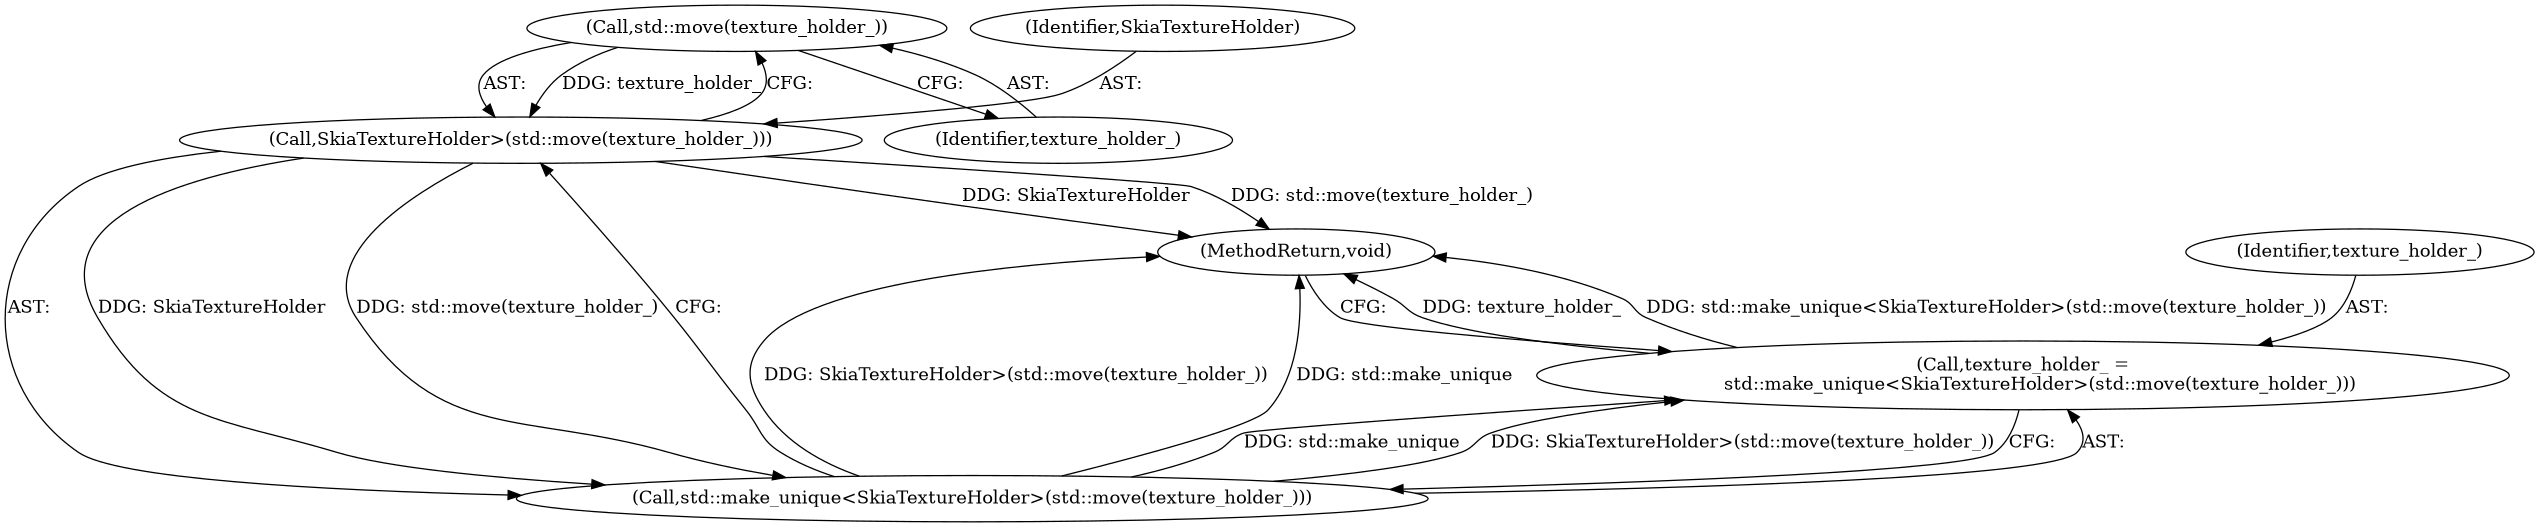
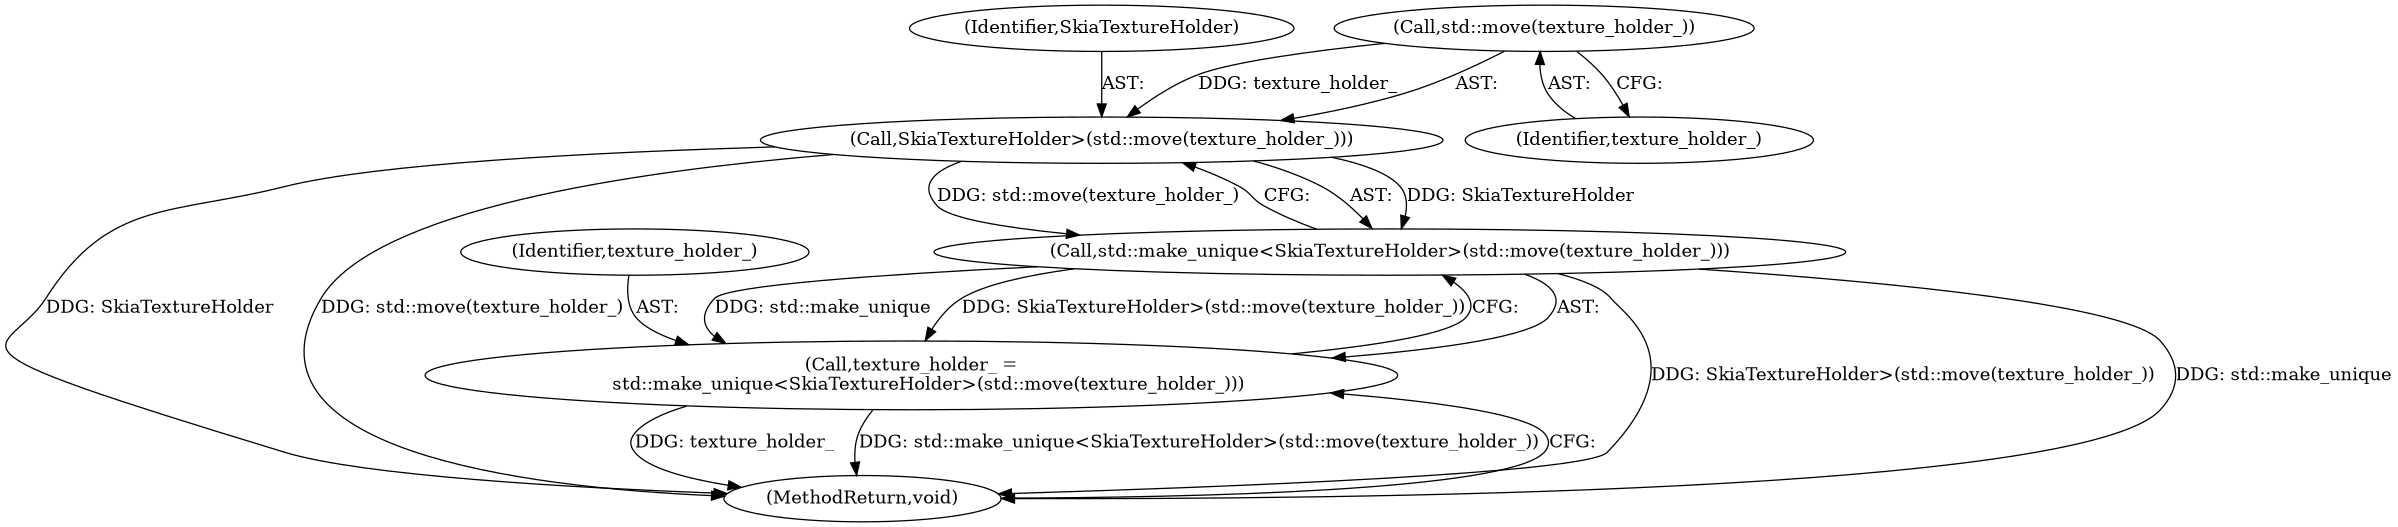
  digraph {
    n1 [label="(Call,std::move(texture_holder_))"]
    n2 [label="(Call,SkiaTextureHolder>(std::move(texture_holder_)))"]
    n3 [label="(Identifier,texture_holder_)"]
    n4 [label="(Call,std::make_unique<SkiaTextureHolder>(std::move(texture_holder_)))"]
    n5 [label="(MethodReturn,void)"]
    n6 [label="(Call,texture_holder_ =\n      std::make_unique<SkiaTextureHolder>(std::move(texture_holder_)))"]
    n7 [label="(Identifier,SkiaTextureHolder)"]
    n8 [label="(Identifier,texture_holder_)"]
    n1 -> n2 [label="AST: "]
    n1 -> n2 [label="DDG: texture_holder_"]
    n1 -> n3 [label="CFG: "]
-   n2 -> n1 [label="CFG: "]
    n2 -> n4 [label="AST: "]
    n2 -> n4 [label="DDG: SkiaTextureHolder"]
    n2 -> n4 [label="DDG: std::move(texture_holder_)"]
    n2 -> n5 [label="DDG: SkiaTextureHolder"]
    n2 -> n5 [label="DDG: std::move(texture_holder_)"]
    n3 -> n1 [label="AST: "]
    n4 -> n2 [label="CFG: "]
    n4 -> n5 [label="DDG: SkiaTextureHolder>(std::move(texture_holder_))"]
    n4 -> n5 [label="DDG: std::make_unique"]
    n4 -> n6 [label="AST: "]
    n4 -> n6 [label="DDG: std::make_unique"]
    n4 -> n6 [label="DDG: SkiaTextureHolder>(std::move(texture_holder_))"]
    n5 -> n6 [label="CFG: "]
    n6 -> n4 [label="CFG: "]
    n6 -> n5 [label="DDG: texture_holder_"]
    n6 -> n5 [label="DDG: std::make_unique<SkiaTextureHolder>(std::move(texture_holder_))"]
    n7 -> n2 [label="AST: "]
    n8 -> n6 [label="AST: "]
  }
